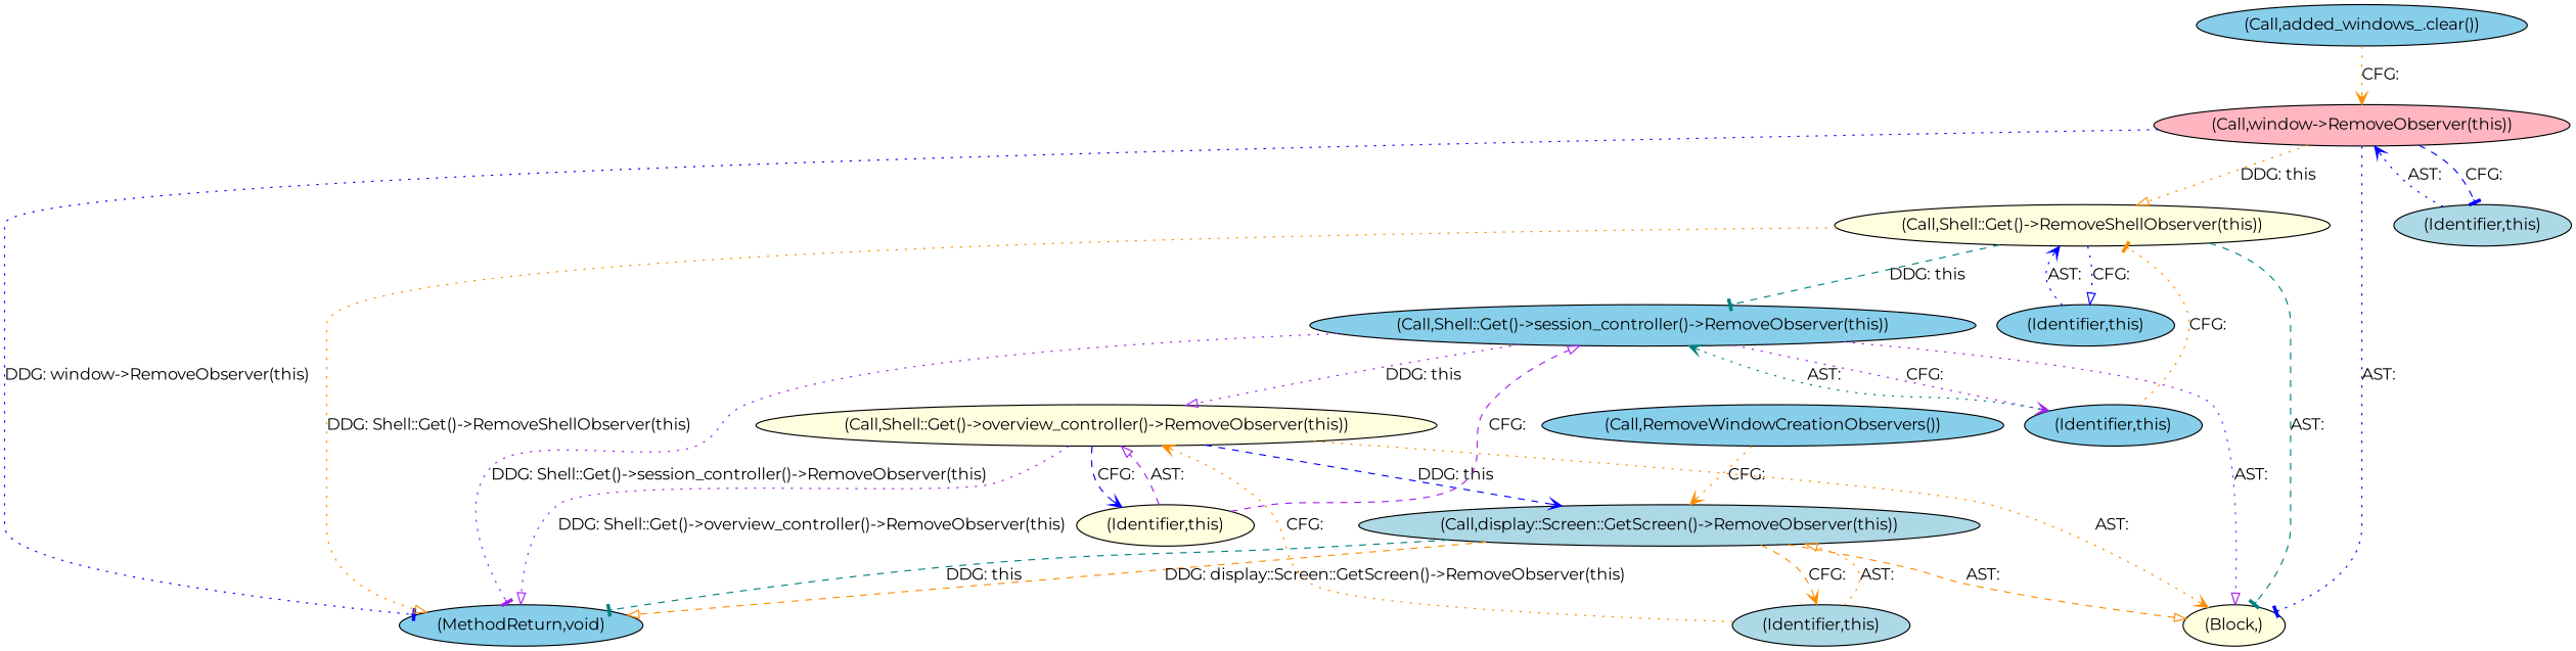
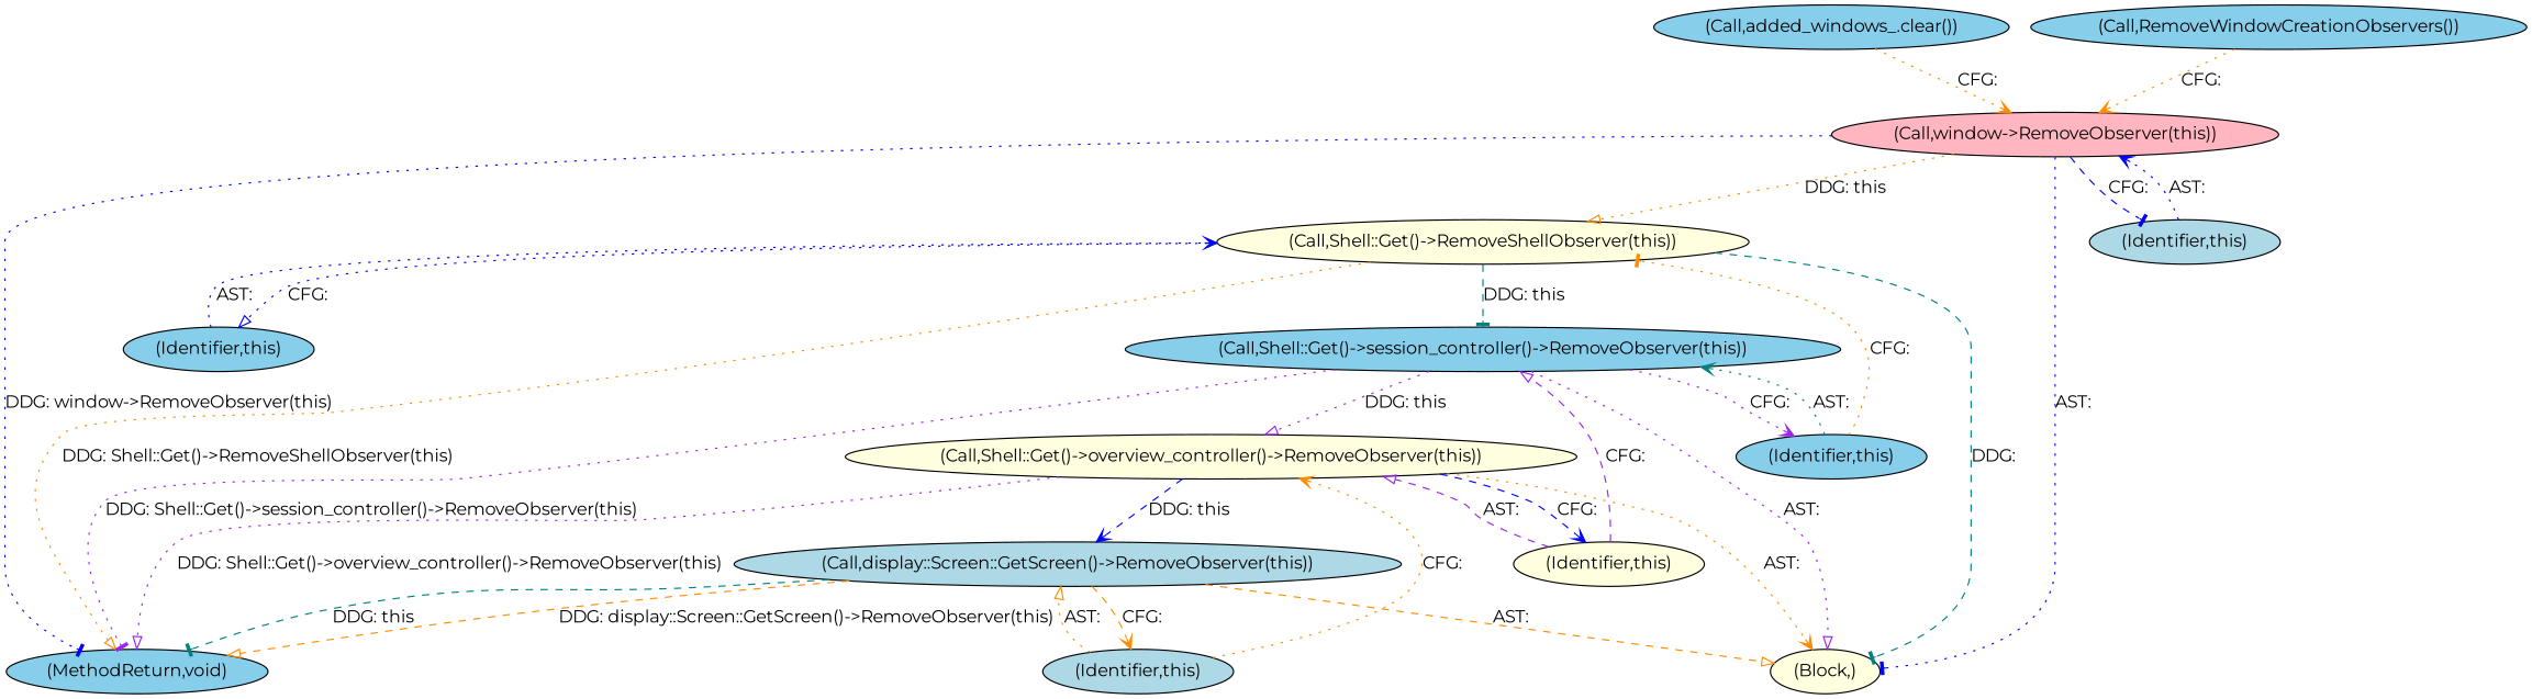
  digraph {
    fontname=Montserrat
    node [fillcolor=skyblue fontname=Montserrat style=filled]
    edge [arrowhead=onormal color=darkorange fontname=Montserrat style=dotted]
    n1 [fillcolor=lightpink label="(Call,window->RemoveObserver(this))"]
    n2 [fillcolor=lightyellow label="(Call,Shell::Get()->RemoveShellObserver(this))"]
    n3 [label="(MethodReturn,void)"]
    n4 [fillcolor=lightyellow label="(Block,)"]
    n5 [fillcolor=lightblue label="(Identifier,this)"]
    n6 [label="(Call,Shell::Get()->session_controller()->RemoveObserver(this))"]
    n7 [label="(Identifier,this)"]
    n8 [fillcolor=lightyellow label="(Call,Shell::Get()->overview_controller()->RemoveObserver(this))"]
    n9 [label="(Identifier,this)"]
    n10 [fillcolor=lightblue label="(Call,display::Screen::GetScreen()->RemoveObserver(this))"]
    n11 [fillcolor=lightyellow label="(Identifier,this)"]
    n12 [fillcolor=lightblue label="(Identifier,this)"]
    n13 [label="(Call,added_windows_.clear())"]
    n14 [label="(Call,RemoveWindowCreationObservers())"]
    n1 -> n2 [label="DDG: this"]
    n1 -> n3 [arrowhead=tee color=blue label="DDG: window->RemoveObserver(this)"]
    n1 -> n4 [arrowhead=tee color=blue label="AST: "]
    n1 -> n5 [arrowhead=tee color=blue label="CFG: " style=dashed]
    n2 -> n3 [label="DDG: Shell::Get()->RemoveShellObserver(this)"]
-   n2 -> n4 [arrowhead=tee color=teal label="AST: " style=dashed]
+   n2 -> n4 [arrowhead=tee color=teal label="DDG: " style=dashed]
    n2 -> n6 [arrowhead=tee color=teal label="DDG: this" style=dashed]
    n2 -> n7 [color=blue label="CFG: "]
    n5 -> n1 [arrowhead=vee color=blue label="AST: "]
    n6 -> n3 [arrowhead=tee color=purple label="DDG: Shell::Get()->session_controller()->RemoveObserver(this)"]
    n6 -> n4 [color=purple label="AST: "]
    n6 -> n8 [color=purple label="DDG: this"]
    n6 -> n9 [arrowhead=vee color=purple label="CFG: "]
    n7 -> n2 [arrowhead=vee color=blue label="AST: "]
    n8 -> n3 [color=purple label="DDG: Shell::Get()->overview_controller()->RemoveObserver(this)"]
    n8 -> n4 [arrowhead=vee label="AST: "]
    n8 -> n10 [arrowhead=vee color=blue label="DDG: this" style=dashed]
    n8 -> n11 [arrowhead=vee color=blue label="CFG: " style=dashed]
    n9 -> n2 [arrowhead=tee label="CFG: "]
    n9 -> n6 [arrowhead=vee color=teal label="AST: "]
    n10 -> n3 [label="DDG: display::Screen::GetScreen()->RemoveObserver(this)" style=dashed]
    n10 -> n3 [arrowhead=tee color=teal label="DDG: this" style=dashed]
    n10 -> n4 [label="AST: " style=dashed]
    n10 -> n12 [arrowhead=vee label="CFG: " style=dashed]
    n11 -> n6 [color=purple label="CFG: " style=dashed]
    n11 -> n8 [color=purple label="AST: " style=dashed]
    n12 -> n8 [arrowhead=vee label="CFG: "]
    n12 -> n10 [label="AST: "]
    n13 -> n1 [arrowhead=vee label="CFG: "]
-   n14 -> n10 [arrowhead=vee label="CFG: "]
+   n14 -> n1 [arrowhead=vee label="CFG: "]
  }
